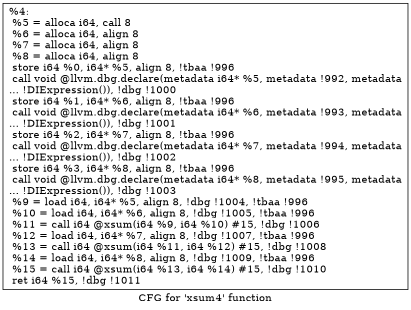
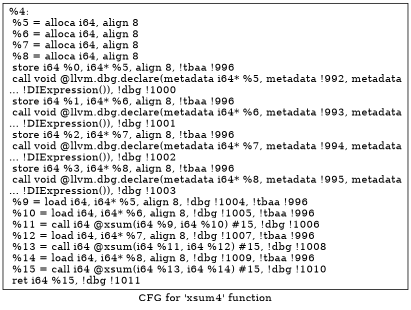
  digraph {
    label="CFG for 'xsum4' function"
    rankdir=LR
-   n1 [label="{%4:\l  %5 = alloca i64, call 8\l  %6 = alloca i64, align 8\l  %7 = alloca i64, align 8\l  %8 = alloca i64, align 8\l  store i64 %0, i64* %5, align 8, !tbaa !996\l  call void @llvm.dbg.declare(metadata i64* %5, metadata !992, metadata\l... !DIExpression()), !dbg !1000\l  store i64 %1, i64* %6, align 8, !tbaa !996\l  call void @llvm.dbg.declare(metadata i64* %6, metadata !993, metadata\l... !DIExpression()), !dbg !1001\l  store i64 %2, i64* %7, align 8, !tbaa !996\l  call void @llvm.dbg.declare(metadata i64* %7, metadata !994, metadata\l... !DIExpression()), !dbg !1002\l  store i64 %3, i64* %8, align 8, !tbaa !996\l  call void @llvm.dbg.declare(metadata i64* %8, metadata !995, metadata\l... !DIExpression()), !dbg !1003\l  %9 = load i64, i64* %5, align 8, !dbg !1004, !tbaa !996\l  %10 = load i64, i64* %6, align 8, !dbg !1005, !tbaa !996\l  %11 = call i64 @xsum(i64 %9, i64 %10) #15, !dbg !1006\l  %12 = load i64, i64* %7, align 8, !dbg !1007, !tbaa !996\l  %13 = call i64 @xsum(i64 %11, i64 %12) #15, !dbg !1008\l  %14 = load i64, i64* %8, align 8, !dbg !1009, !tbaa !996\l  %15 = call i64 @xsum(i64 %13, i64 %14) #15, !dbg !1010\l  ret i64 %15, !dbg !1011\l}" shape=record]
+   n1 [label="{%4:\l  %5 = alloca i64, align 8\l  %6 = alloca i64, align 8\l  %7 = alloca i64, align 8\l  %8 = alloca i64, align 8\l  store i64 %0, i64* %5, align 8, !tbaa !996\l  call void @llvm.dbg.declare(metadata i64* %5, metadata !992, metadata\l... !DIExpression()), !dbg !1000\l  store i64 %1, i64* %6, align 8, !tbaa !996\l  call void @llvm.dbg.declare(metadata i64* %6, metadata !993, metadata\l... !DIExpression()), !dbg !1001\l  store i64 %2, i64* %7, align 8, !tbaa !996\l  call void @llvm.dbg.declare(metadata i64* %7, metadata !994, metadata\l... !DIExpression()), !dbg !1002\l  store i64 %3, i64* %8, align 8, !tbaa !996\l  call void @llvm.dbg.declare(metadata i64* %8, metadata !995, metadata\l... !DIExpression()), !dbg !1003\l  %9 = load i64, i64* %5, align 8, !dbg !1004, !tbaa !996\l  %10 = load i64, i64* %6, align 8, !dbg !1005, !tbaa !996\l  %11 = call i64 @xsum(i64 %9, i64 %10) #15, !dbg !1006\l  %12 = load i64, i64* %7, align 8, !dbg !1007, !tbaa !996\l  %13 = call i64 @xsum(i64 %11, i64 %12) #15, !dbg !1008\l  %14 = load i64, i64* %8, align 8, !dbg !1009, !tbaa !996\l  %15 = call i64 @xsum(i64 %13, i64 %14) #15, !dbg !1010\l  ret i64 %15, !dbg !1011\l}" shape=record]
  }
